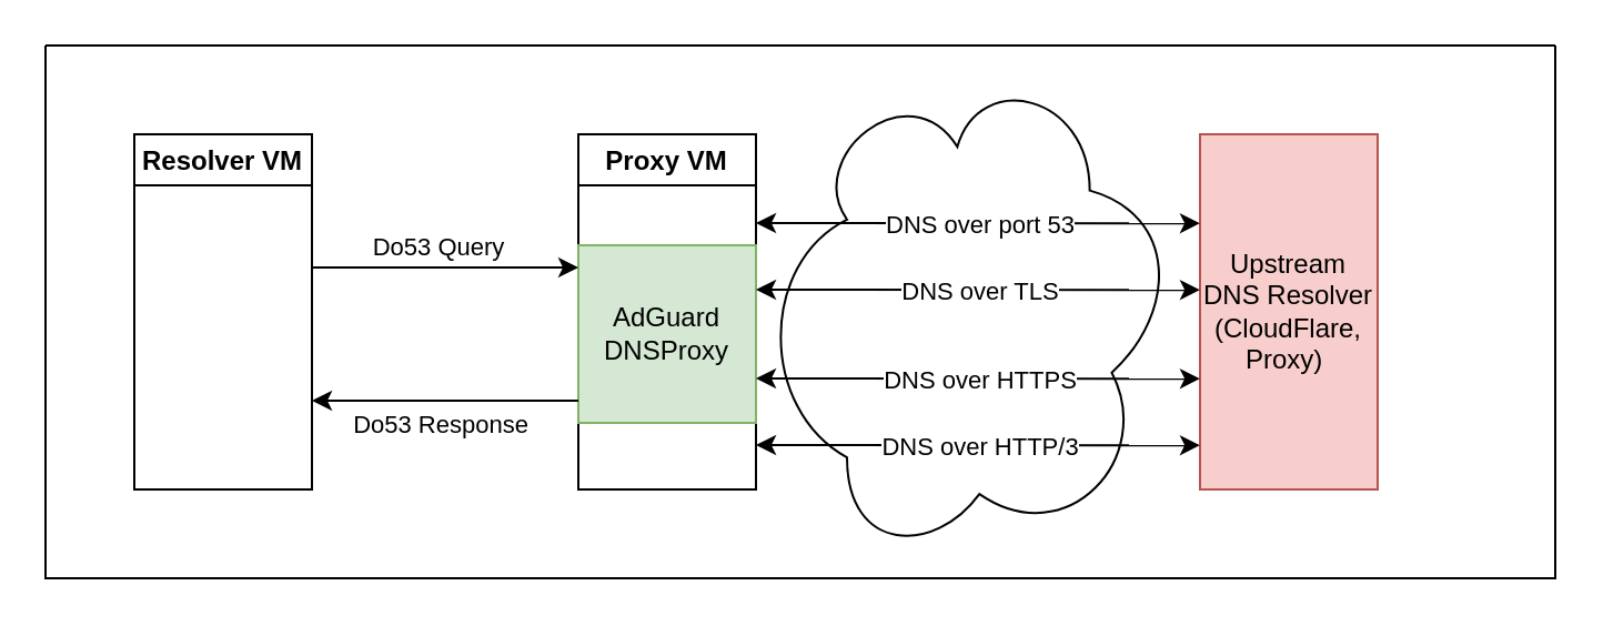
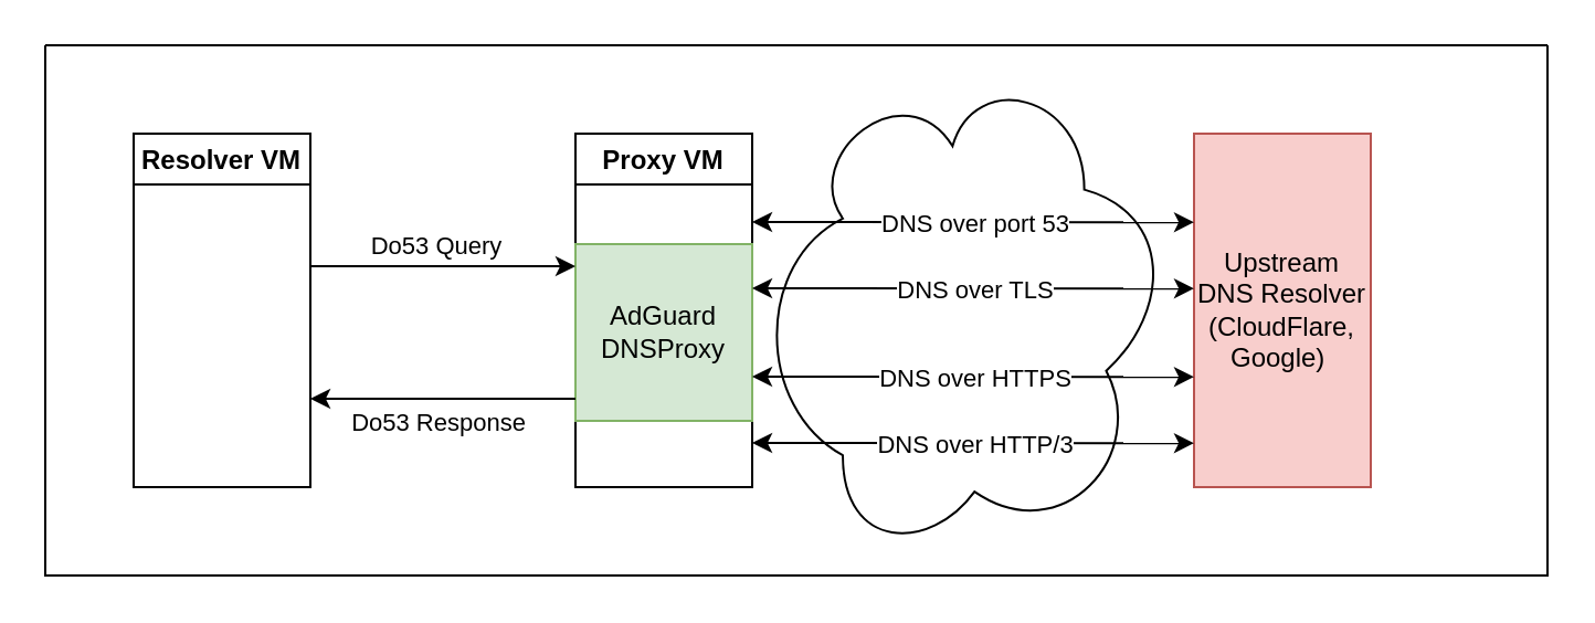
  <mxCell id="0" />
  <mxCell id="1" parent="0" />
  <mxCell id="2" value="" style="swimlane;startSize=0;" parent="1" vertex="1"><mxGeometry x="20" y="20" width="680" height="240" as="geometry"><mxRectangle x="80" y="80" width="50" height="40" as="alternateBounds" /></mxGeometry></mxCell>
  <mxCell id="3" value="" style="ellipse;shape=cloud;whiteSpace=wrap;html=1;rotation=90;" parent="2" vertex="1"><mxGeometry x="311.25" y="20.63" width="218.75" height="198.75" as="geometry" /></mxCell>
- <mxCell id="4" value="Upstream&lt;br&gt;DNS Resolver&lt;br&gt;(CloudFlare, Proxy)&amp;nbsp;" style="rounded=0;whiteSpace=wrap;html=1;fillColor=#f8cecc;strokeColor=#b85450;" parent="2" vertex="1"><mxGeometry x="520" y="40" width="80" height="160" as="geometry" /></mxCell>
+ <mxCell id="4" value="Upstream&lt;br&gt;DNS Resolver&lt;br&gt;(CloudFlare, Google)&amp;nbsp;" style="rounded=0;whiteSpace=wrap;html=1;fillColor=#f8cecc;strokeColor=#b85450;" parent="2" vertex="1"><mxGeometry x="520" y="40" width="80" height="160" as="geometry" /></mxCell>
  <mxCell id="5" value="Resolver VM" style="swimlane;" parent="2" vertex="1"><mxGeometry x="40" y="40" width="80" height="160" as="geometry" /></mxCell>
  <mxCell id="6" value="Proxy VM" style="swimlane;" parent="2" vertex="1"><mxGeometry x="240" y="40" width="80" height="160" as="geometry" /></mxCell>
  <mxCell id="7" value="AdGuard&lt;br&gt;DNSProxy" style="rounded=0;whiteSpace=wrap;html=1;fillColor=#d5e8d4;strokeColor=#82b366;" parent="6" vertex="1"><mxGeometry y="50" width="80" height="80" as="geometry" /></mxCell>
  <mxCell id="8" value="" style="endArrow=classic;html=1;rounded=0;" parent="2" edge="1"><mxGeometry width="50" height="50" relative="1" as="geometry"><mxPoint x="120" y="100" as="sourcePoint" /><mxPoint x="240" y="100" as="targetPoint" /></mxGeometry></mxCell>
  <mxCell id="9" value="Do53 Query" style="edgeLabel;html=1;align=center;verticalAlign=middle;resizable=0;points=[];" parent="8" vertex="1" connectable="0"><mxGeometry x="-0.247" y="3" relative="1" as="geometry"><mxPoint x="11" y="-7" as="offset" /></mxGeometry></mxCell>
  <mxCell id="10" value="" style="endArrow=classic;html=1;rounded=0;" parent="2" edge="1"><mxGeometry width="50" height="50" relative="1" as="geometry"><mxPoint x="240" y="160" as="sourcePoint" /><mxPoint x="120" y="160" as="targetPoint" /></mxGeometry></mxCell>
  <mxCell id="11" value="Do53 Response" style="edgeLabel;html=1;align=center;verticalAlign=middle;resizable=0;points=[];" parent="10" vertex="1" connectable="0"><mxGeometry x="0.349" y="1" relative="1" as="geometry"><mxPoint x="18" y="9" as="offset" /></mxGeometry></mxCell>
  <mxCell id="12" value="" style="endArrow=classic;startArrow=classic;html=1;rounded=0;exitX=1;exitY=0.25;exitDx=0;exitDy=0;entryX=0;entryY=0.438;entryDx=0;entryDy=0;entryPerimeter=0;" parent="2" edge="1"><mxGeometry width="50" height="50" relative="1" as="geometry"><mxPoint x="320" y="80.0" as="sourcePoint" /><mxPoint x="520" y="80.08" as="targetPoint" /></mxGeometry></mxCell>
  <mxCell id="13" value="DNS over port 53" style="edgeLabel;html=1;align=center;verticalAlign=middle;resizable=0;points=[];" parent="12" vertex="1" connectable="0"><mxGeometry x="-0.362" relative="1" as="geometry"><mxPoint x="37" as="offset" /></mxGeometry></mxCell>
  <mxCell id="14" value="" style="endArrow=classic;startArrow=classic;html=1;rounded=0;exitX=1;exitY=0.25;exitDx=0;exitDy=0;entryX=0;entryY=0.438;entryDx=0;entryDy=0;entryPerimeter=0;" parent="2" edge="1"><mxGeometry width="50" height="50" relative="1" as="geometry"><mxPoint x="320" y="110.0" as="sourcePoint" /><mxPoint x="520" y="110.08" as="targetPoint" /></mxGeometry></mxCell>
  <mxCell id="15" value="DNS over TLS" style="edgeLabel;html=1;align=center;verticalAlign=middle;resizable=0;points=[];" parent="14" vertex="1" connectable="0"><mxGeometry x="0.086" relative="1" as="geometry"><mxPoint x="-8" as="offset" /></mxGeometry></mxCell>
  <mxCell id="16" value="" style="endArrow=classic;startArrow=classic;html=1;rounded=0;exitX=1;exitY=0.25;exitDx=0;exitDy=0;entryX=0;entryY=0.438;entryDx=0;entryDy=0;entryPerimeter=0;" parent="2" edge="1"><mxGeometry width="50" height="50" relative="1" as="geometry"><mxPoint x="320" y="150.0" as="sourcePoint" /><mxPoint x="520" y="150.08" as="targetPoint" /></mxGeometry></mxCell>
  <mxCell id="17" value="DNS over HTTPS" style="edgeLabel;html=1;align=center;verticalAlign=middle;resizable=0;points=[];" parent="16" vertex="1" connectable="0"><mxGeometry x="0.086" relative="1" as="geometry"><mxPoint x="-8" as="offset" /></mxGeometry></mxCell>
  <mxCell id="18" value="" style="endArrow=classic;startArrow=classic;html=1;rounded=0;exitX=1;exitY=0.25;exitDx=0;exitDy=0;entryX=0;entryY=0.438;entryDx=0;entryDy=0;entryPerimeter=0;" parent="2" edge="1"><mxGeometry width="50" height="50" relative="1" as="geometry"><mxPoint x="320" y="180.0" as="sourcePoint" /><mxPoint x="520" y="180.08" as="targetPoint" /></mxGeometry></mxCell>
  <mxCell id="19" value="DNS over HTTP/3" style="edgeLabel;html=1;align=center;verticalAlign=middle;resizable=0;points=[];" parent="18" vertex="1" connectable="0"><mxGeometry x="0.121" y="2" relative="1" as="geometry"><mxPoint x="-12" y="2" as="offset" /></mxGeometry></mxCell>
